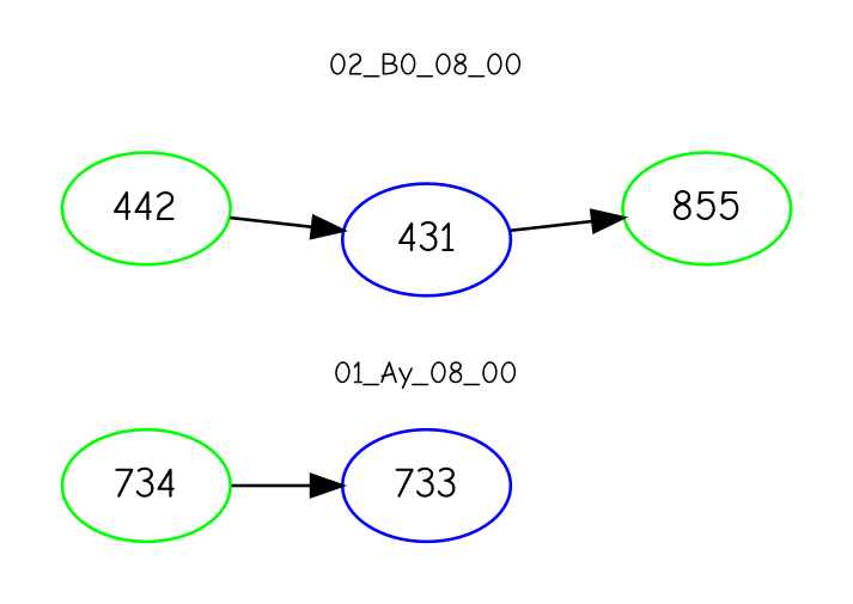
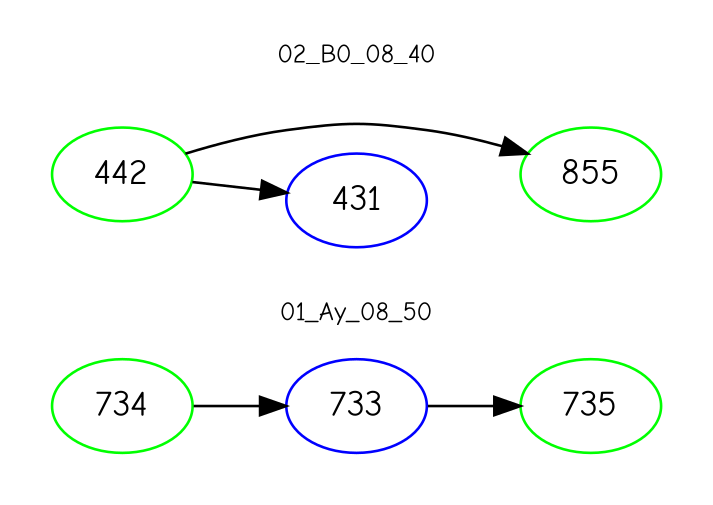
  digraph {
    fontname="Comic Neue"
    rankdir=LR
    node [color=green fontname="Comic Neue"]
    edge [color=black fontname="Comic Neue"]
    n1 [label=734]
    n2 [color=blue label=733]
+   n3 [label=735]
    n4 [label=442]
    n5 [color=blue label=431]
    n6 [label=855]
    subgraph cluster_1 {
      color=white
      fontsize=10
-     label="01_Ay_08_00"
+     label="01_Ay_08_50"
      n1
      n2
+     n3
    }
    subgraph cluster_2 {
      color=white
      fontsize=10
-     label="02_B0_08_00"
+     label="02_B0_08_40"
      n4
      n5
      n6
    }
    n1 -> n2
+   n2 -> n3
    n4 -> n5
-   n5 -> n6
+   n4 -> n6
  }
